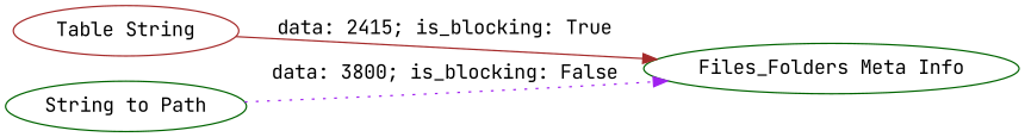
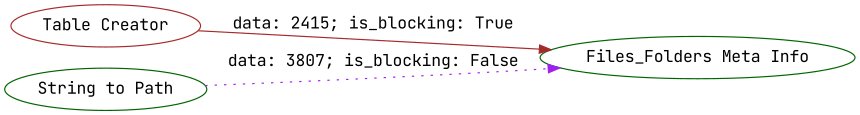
  digraph {
    fontname="JetBrains Mono"
    rankdir=LR
    node [color=darkgreen fontname="JetBrains Mono"]
    edge [fontname="JetBrains Mono"]
-   n1 [color=brown label="Table String"]
+   n1 [color=brown label="Table Creator"]
    n2 [label="Files_Folders Meta Info"]
    n3 [label="String to Path"]
    n1 -> n2 [color=brown label="data: 2415; is_blocking: True" style=solid]
-   n3 -> n2 [color=purple label="data: 3800; is_blocking: False" style=dotted]
+   n3 -> n2 [color=purple label="data: 3807; is_blocking: False" style=dotted]
  }
